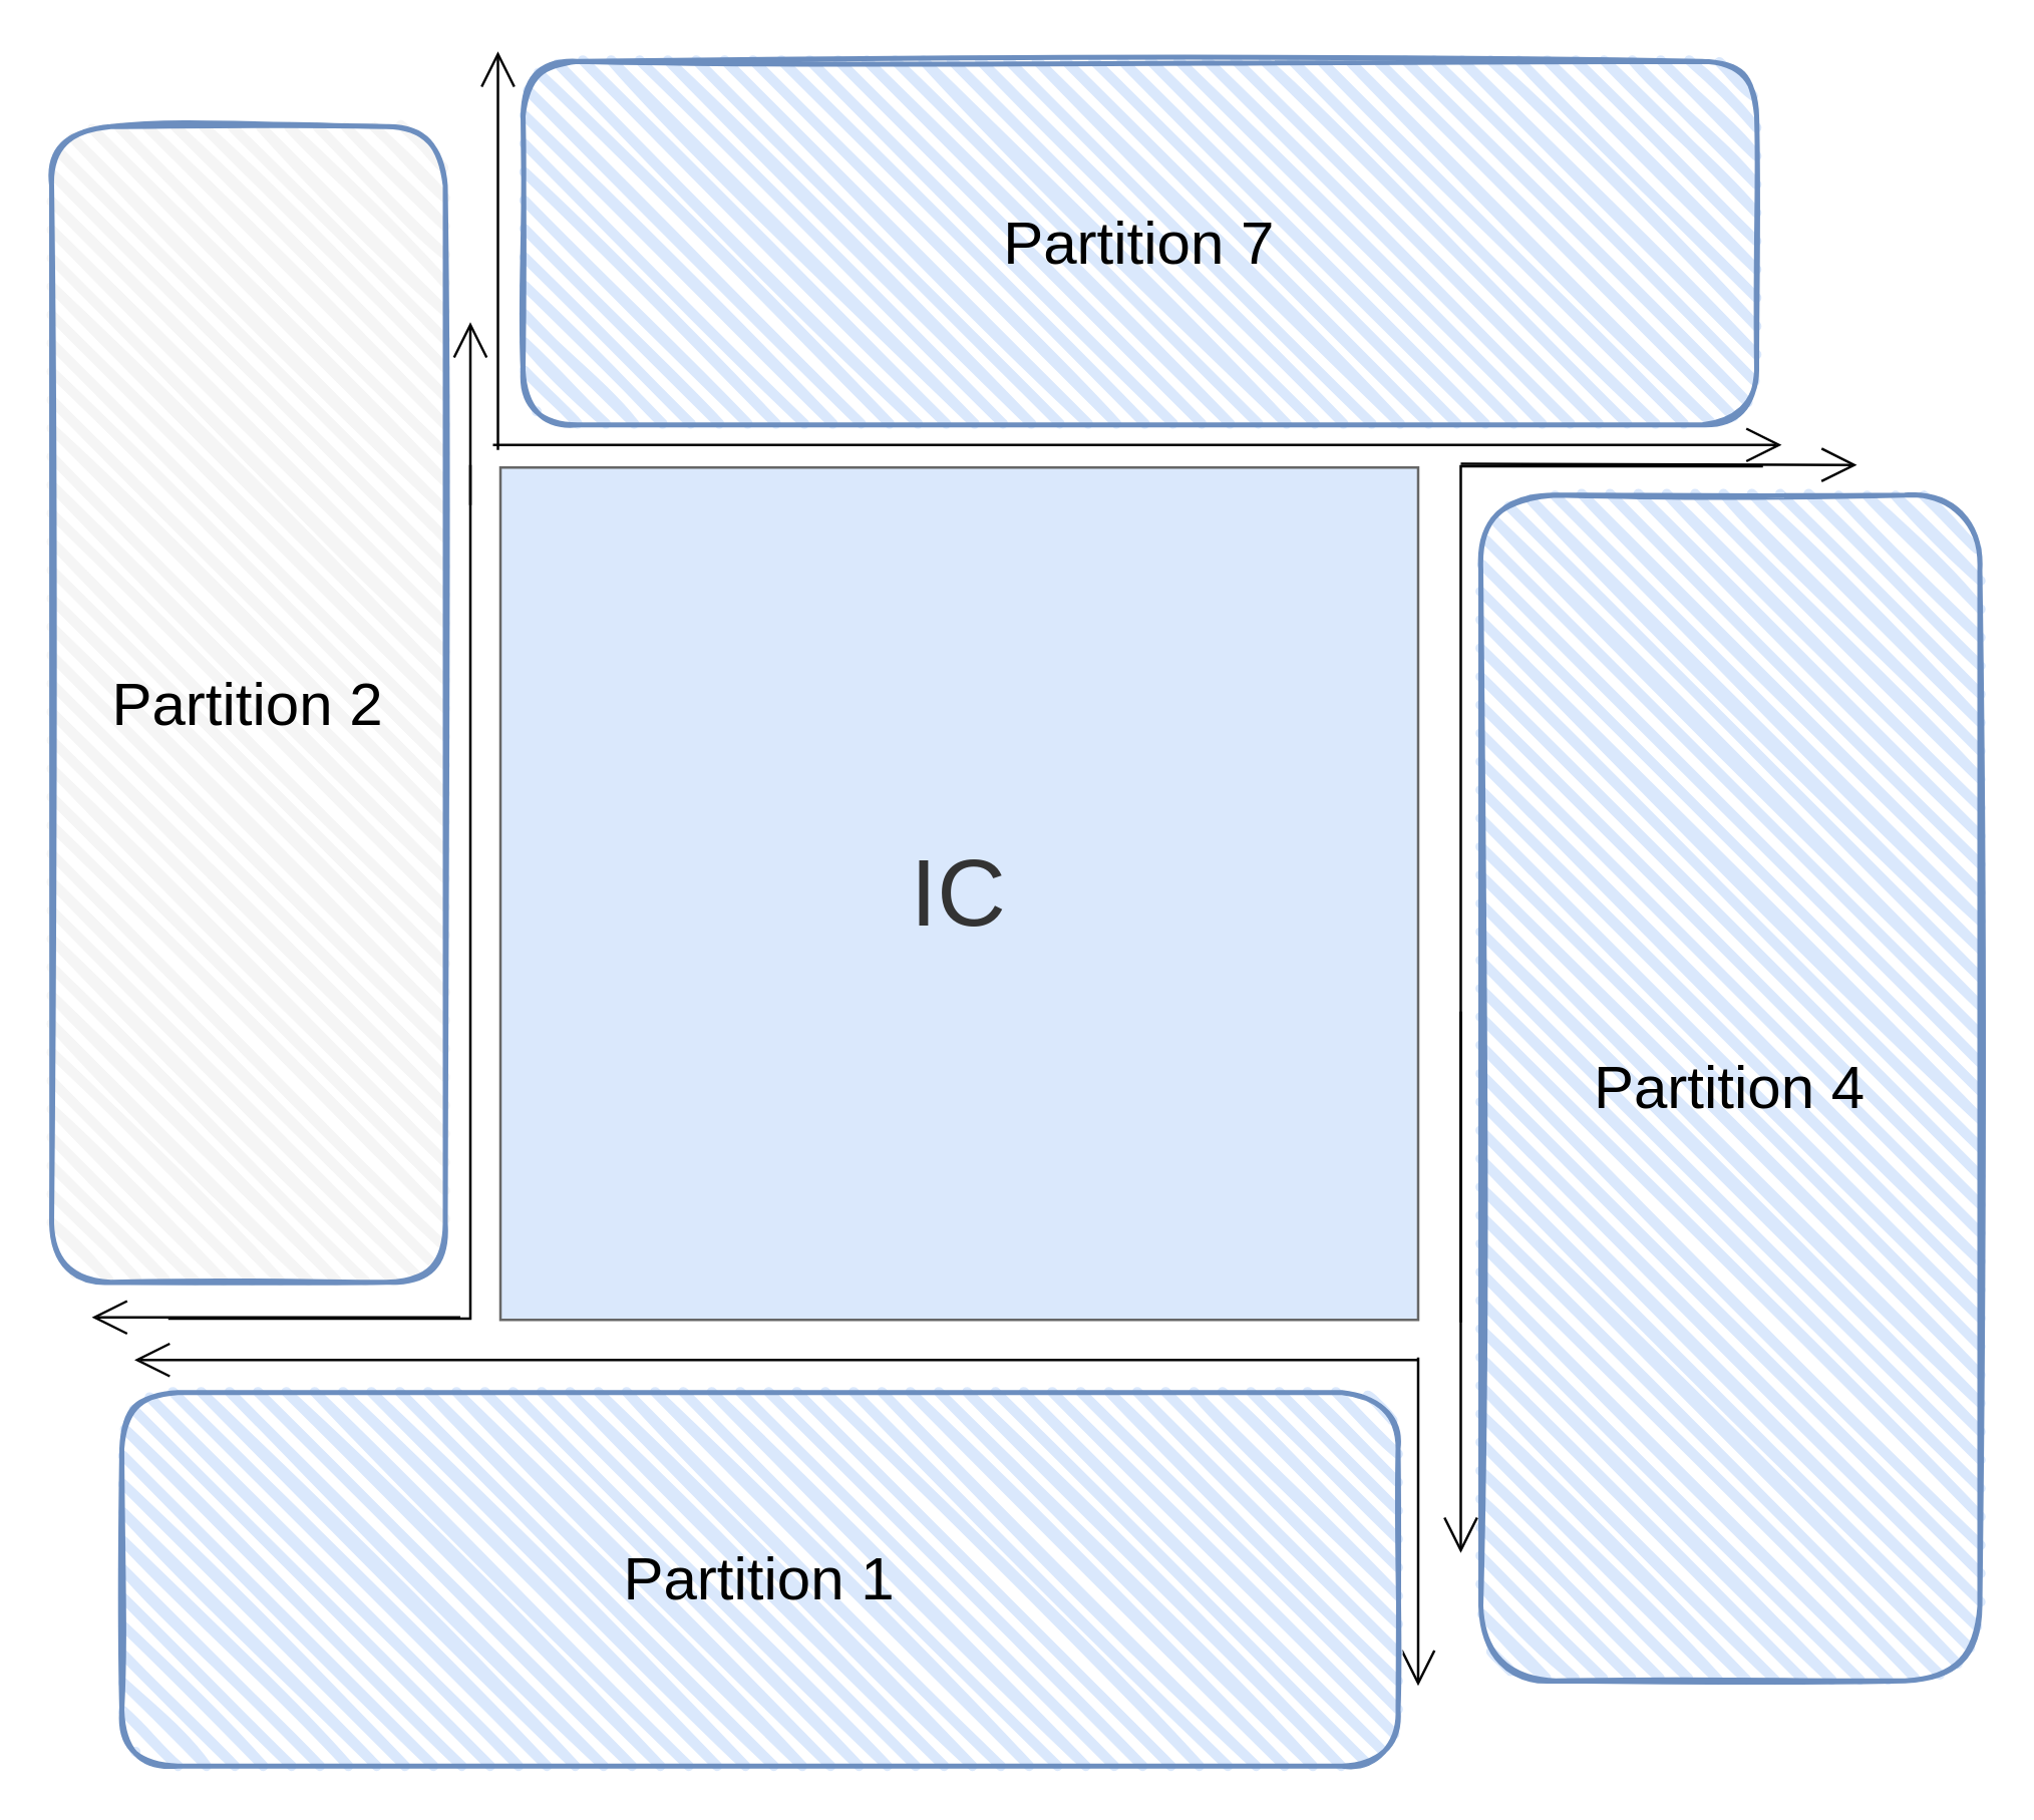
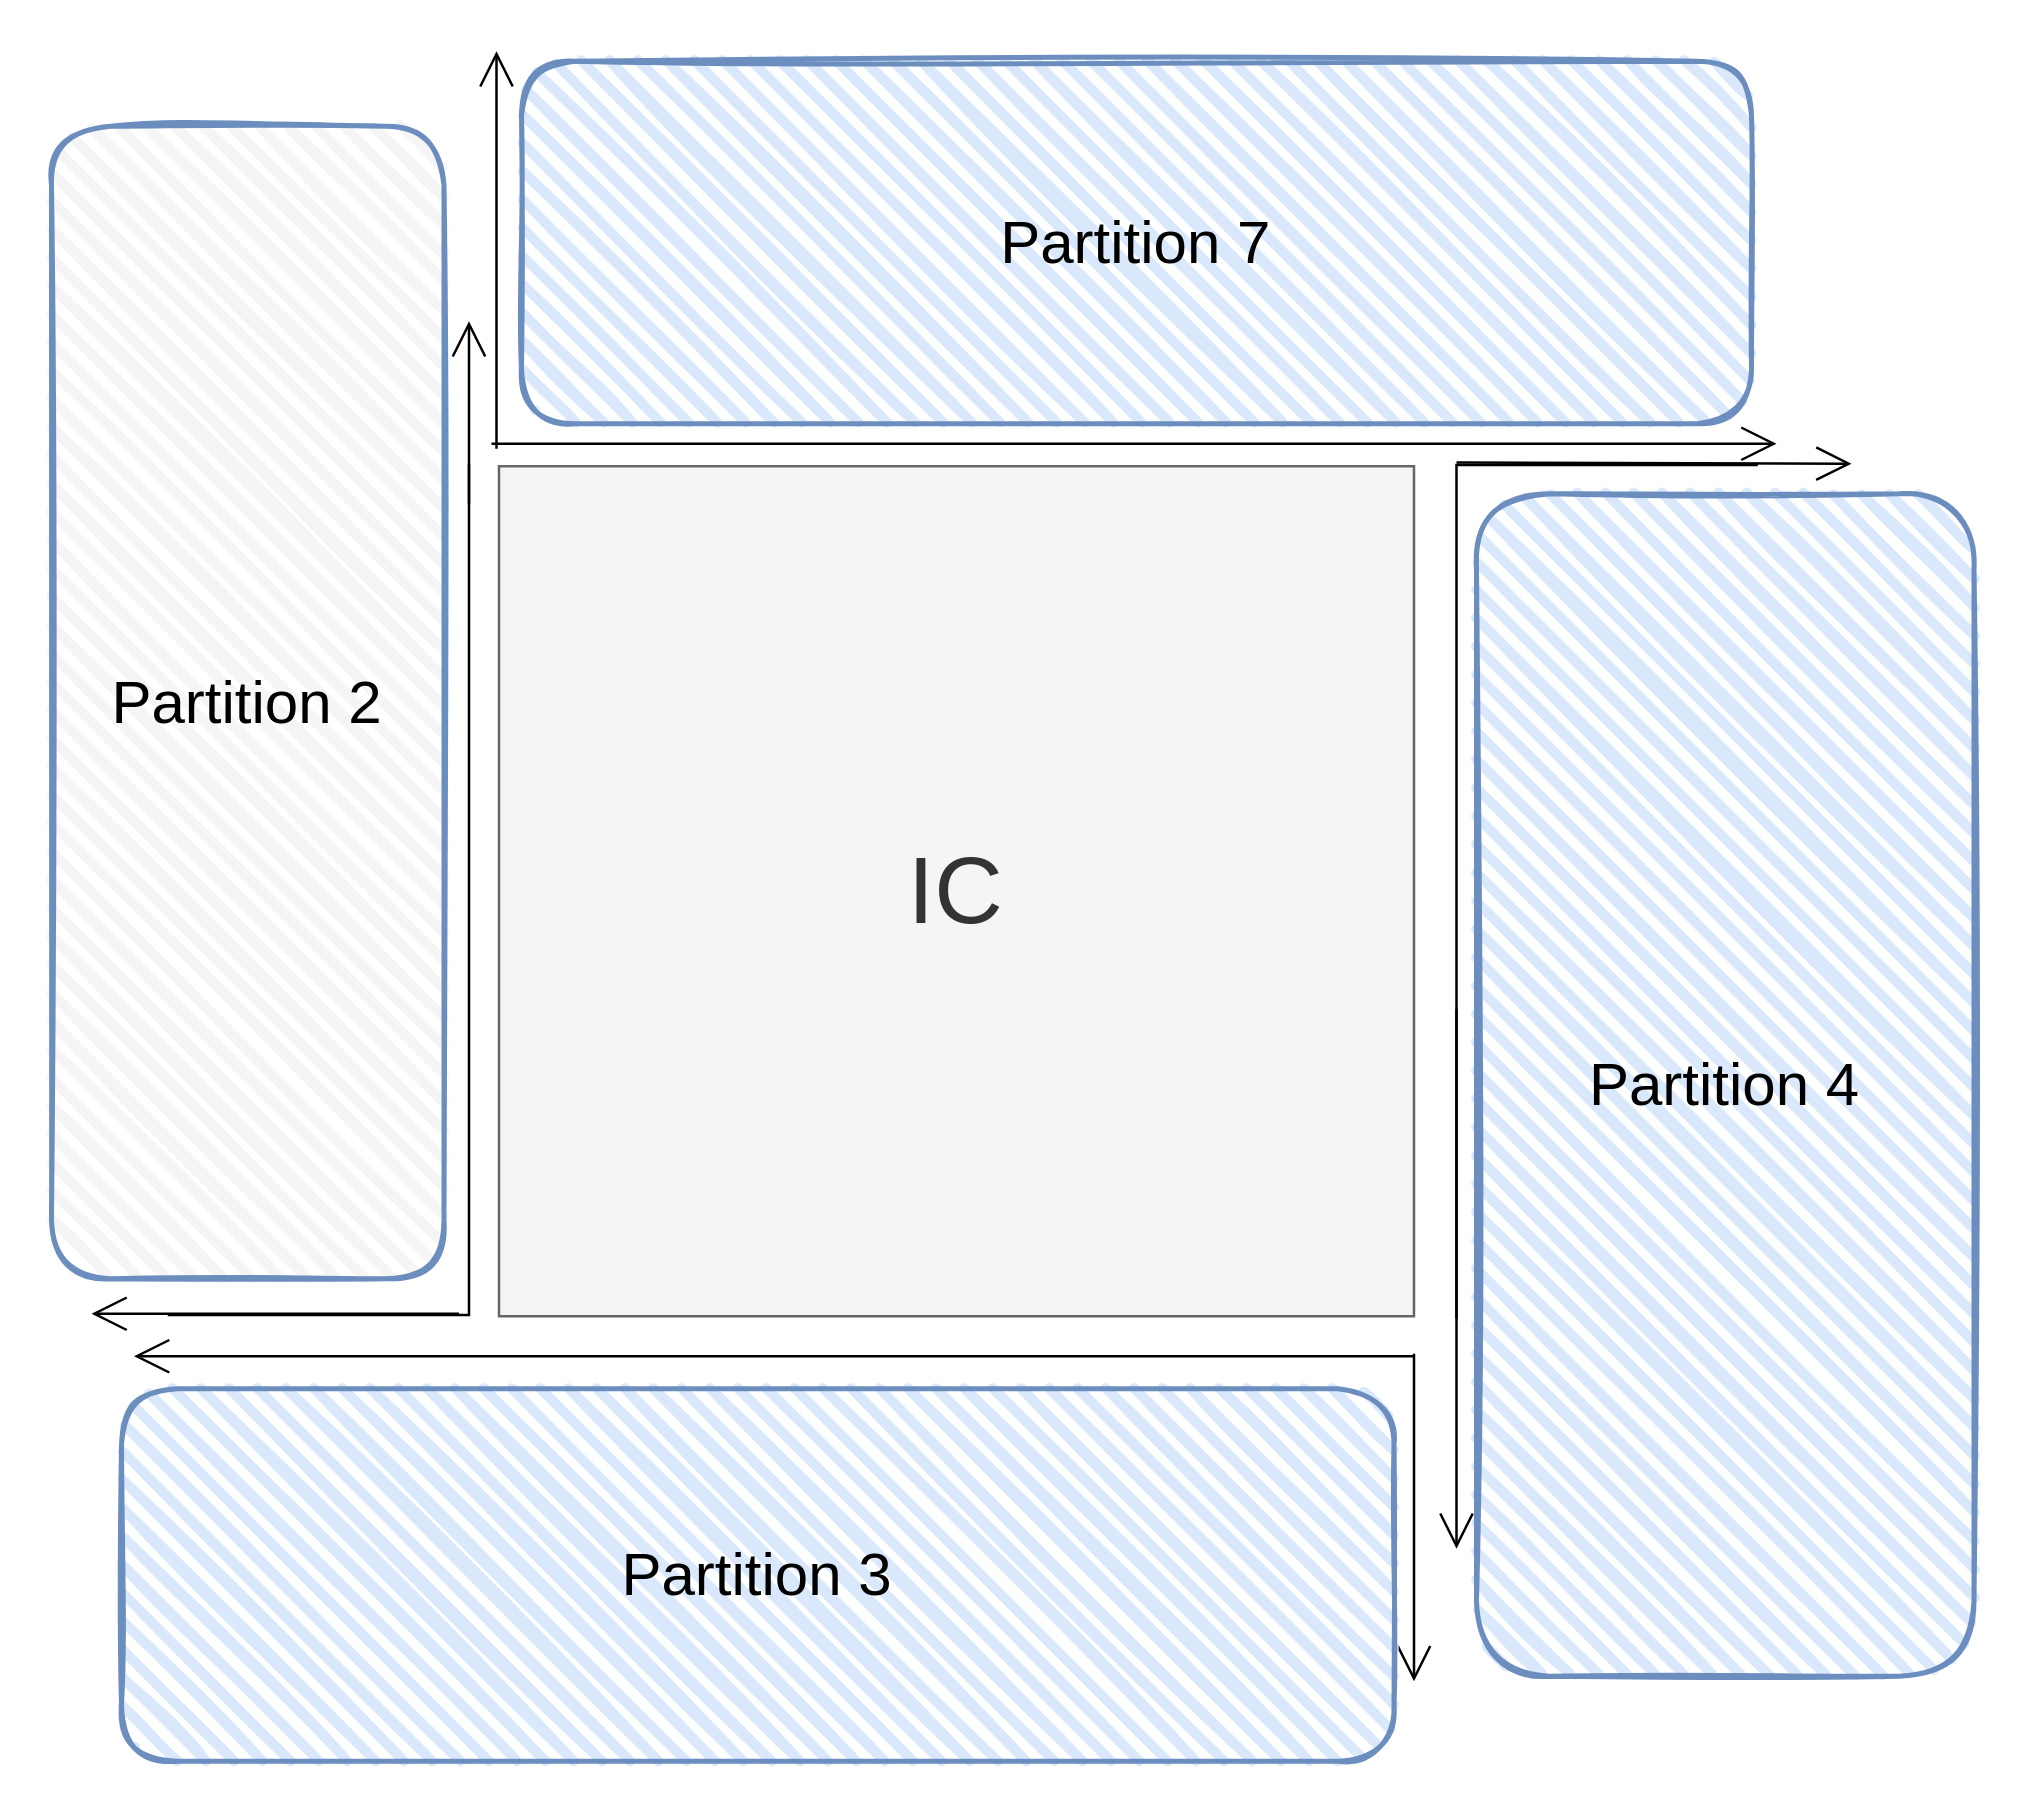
  <mxCell id="0" />
  <mxCell id="1" parent="0" />
  <mxCell id="2" value="" style="shape=partialRectangle;whiteSpace=wrap;html=1;top=0;left=0;fillColor=none;" vertex="1" parent="1"><mxGeometry x="67" y="185.5" width="120" height="340" as="geometry" /></mxCell>
  <mxCell id="3" value="" style="shape=partialRectangle;whiteSpace=wrap;html=1;bottom=0;right=0;fillColor=none;" vertex="1" parent="1"><mxGeometry x="582" y="185.5" width="120" height="341" as="geometry" /></mxCell>
  <mxCell id="4" value="" style="endArrow=none;html=1;rounded=0;" edge="1" parent="1" source="6"><mxGeometry relative="1" as="geometry"><mxPoint x="308" y="380" as="sourcePoint" /><mxPoint x="468" y="380" as="targetPoint" /></mxGeometry></mxCell>
  <mxCell id="5" value="" style="endArrow=none;html=1;rounded=0;" edge="1" parent="1" target="6"><mxGeometry relative="1" as="geometry"><mxPoint x="308" y="380" as="sourcePoint" /><mxPoint x="468" y="380" as="targetPoint" /></mxGeometry></mxCell>
- <mxCell id="6" value="&lt;font style=&quot;font-size: 38px;&quot;&gt;IC&lt;/font&gt;" style="rounded=0;whiteSpace=wrap;html=1;shadow=0;fillColor=#dae8fc;strokeColor=#666666;fontColor=#333333;" vertex="1" parent="1"><mxGeometry x="199" y="186" width="366" height="340" as="geometry" /></mxCell>
+ <mxCell id="6" value="&lt;font style=&quot;font-size: 38px;&quot;&gt;IC&lt;/font&gt;" style="rounded=0;whiteSpace=wrap;html=1;shadow=0;fillColor=#f5f5f5;strokeColor=#666666;fontColor=#333333;" vertex="1" parent="1"><mxGeometry x="199" y="186" width="366" height="340" as="geometry" /></mxCell>
  <mxCell id="7" value="" style="endArrow=open;endFill=1;endSize=12;html=1;rounded=0;" edge="1" parent="1"><mxGeometry width="160" relative="1" as="geometry"><mxPoint x="196" y="177" as="sourcePoint" /><mxPoint x="710" y="177" as="targetPoint" /></mxGeometry></mxCell>
  <mxCell id="8" value="" style="endArrow=open;endFill=1;endSize=12;html=1;rounded=0;" edge="1" parent="1"><mxGeometry width="160" relative="1" as="geometry"><mxPoint x="198" y="179" as="sourcePoint" /><mxPoint x="198" y="20" as="targetPoint" /></mxGeometry></mxCell>
  <mxCell id="9" value="" style="endArrow=open;endFill=1;endSize=12;html=1;rounded=0;" edge="1" parent="1"><mxGeometry width="160" relative="1" as="geometry"><mxPoint x="183" y="525" as="sourcePoint" /><mxPoint x="36" y="525" as="targetPoint" /></mxGeometry></mxCell>
  <mxCell id="10" value="" style="endArrow=open;endFill=1;endSize=12;html=1;rounded=0;" edge="1" parent="1"><mxGeometry width="160" relative="1" as="geometry"><mxPoint x="187" y="201" as="sourcePoint" /><mxPoint x="187" y="128" as="targetPoint" /></mxGeometry></mxCell>
  <mxCell id="11" value="" style="endArrow=open;endFill=1;endSize=12;html=1;rounded=0;" edge="1" parent="1"><mxGeometry width="160" relative="1" as="geometry"><mxPoint x="582" y="184.5" as="sourcePoint" /><mxPoint x="740" y="185" as="targetPoint" /></mxGeometry></mxCell>
  <mxCell id="12" value="" style="endArrow=open;endFill=1;endSize=12;html=1;rounded=0;" edge="1" parent="1"><mxGeometry width="160" relative="1" as="geometry"><mxPoint x="582" y="403" as="sourcePoint" /><mxPoint x="582" y="619" as="targetPoint" /></mxGeometry></mxCell>
  <mxCell id="13" value="" style="endArrow=open;endFill=1;endSize=12;html=1;rounded=0;" edge="1" parent="1"><mxGeometry width="160" relative="1" as="geometry"><mxPoint x="565" y="542" as="sourcePoint" /><mxPoint x="53" y="542" as="targetPoint" /></mxGeometry></mxCell>
  <mxCell id="14" value="" style="endArrow=open;endFill=1;endSize=12;html=1;rounded=0;" edge="1" parent="1"><mxGeometry width="160" relative="1" as="geometry"><mxPoint x="565" y="541" as="sourcePoint" /><mxPoint x="565" y="672" as="targetPoint" /></mxGeometry></mxCell>
  <mxCell id="15" value="&lt;font style=&quot;font-size: 24px;&quot;&gt;Partition 7&lt;/font&gt;" style="rounded=1;whiteSpace=wrap;html=1;strokeWidth=2;fillWeight=4;hachureGap=8;hachureAngle=45;sketch=1;fillColor=#dae8fc;strokeColor=#6c8ebf;" vertex="1" parent="1"><mxGeometry x="208" y="24" width="492" height="145" as="geometry" /></mxCell>
  <mxCell id="16" value="&lt;font style=&quot;font-size: 24px;&quot;&gt;Partition 4&lt;/font&gt;" style="rounded=1;whiteSpace=wrap;html=1;strokeWidth=2;fillWeight=4;hachureGap=8;hachureAngle=45;fillColor=#dae8fc;sketch=1;strokeColor=#6c8ebf;" vertex="1" parent="1"><mxGeometry x="590" y="197" width="199" height="473" as="geometry" /></mxCell>
- <mxCell id="17" value="&lt;font style=&quot;font-size: 24px;&quot;&gt;Partition 1&lt;/font&gt;" style="rounded=1;whiteSpace=wrap;html=1;strokeWidth=2;fillWeight=4;hachureGap=8;hachureAngle=45;fillColor=#dae8fc;sketch=1;strokeColor=#6c8ebf;" vertex="1" parent="1"><mxGeometry x="48" y="555" width="509" height="149" as="geometry" /></mxCell>
+ <mxCell id="17" value="&lt;font style=&quot;font-size: 24px;&quot;&gt;Partition 3&lt;/font&gt;" style="rounded=1;whiteSpace=wrap;html=1;strokeWidth=2;fillWeight=4;hachureGap=8;hachureAngle=45;fillColor=#dae8fc;sketch=1;strokeColor=#6c8ebf;" vertex="1" parent="1"><mxGeometry x="48" y="555" width="509" height="149" as="geometry" /></mxCell>
  <mxCell id="18" value="&lt;font style=&quot;font-size: 24px;&quot;&gt;Partition 2&lt;/font&gt;" style="rounded=1;whiteSpace=wrap;html=1;strokeWidth=2;fillWeight=4;hachureGap=8;hachureAngle=45;fillColor=#f5f5f5;sketch=1;strokeColor=#6c8ebf;" vertex="1" parent="1"><mxGeometry x="20" y="50" width="157" height="461" as="geometry" /></mxCell>
